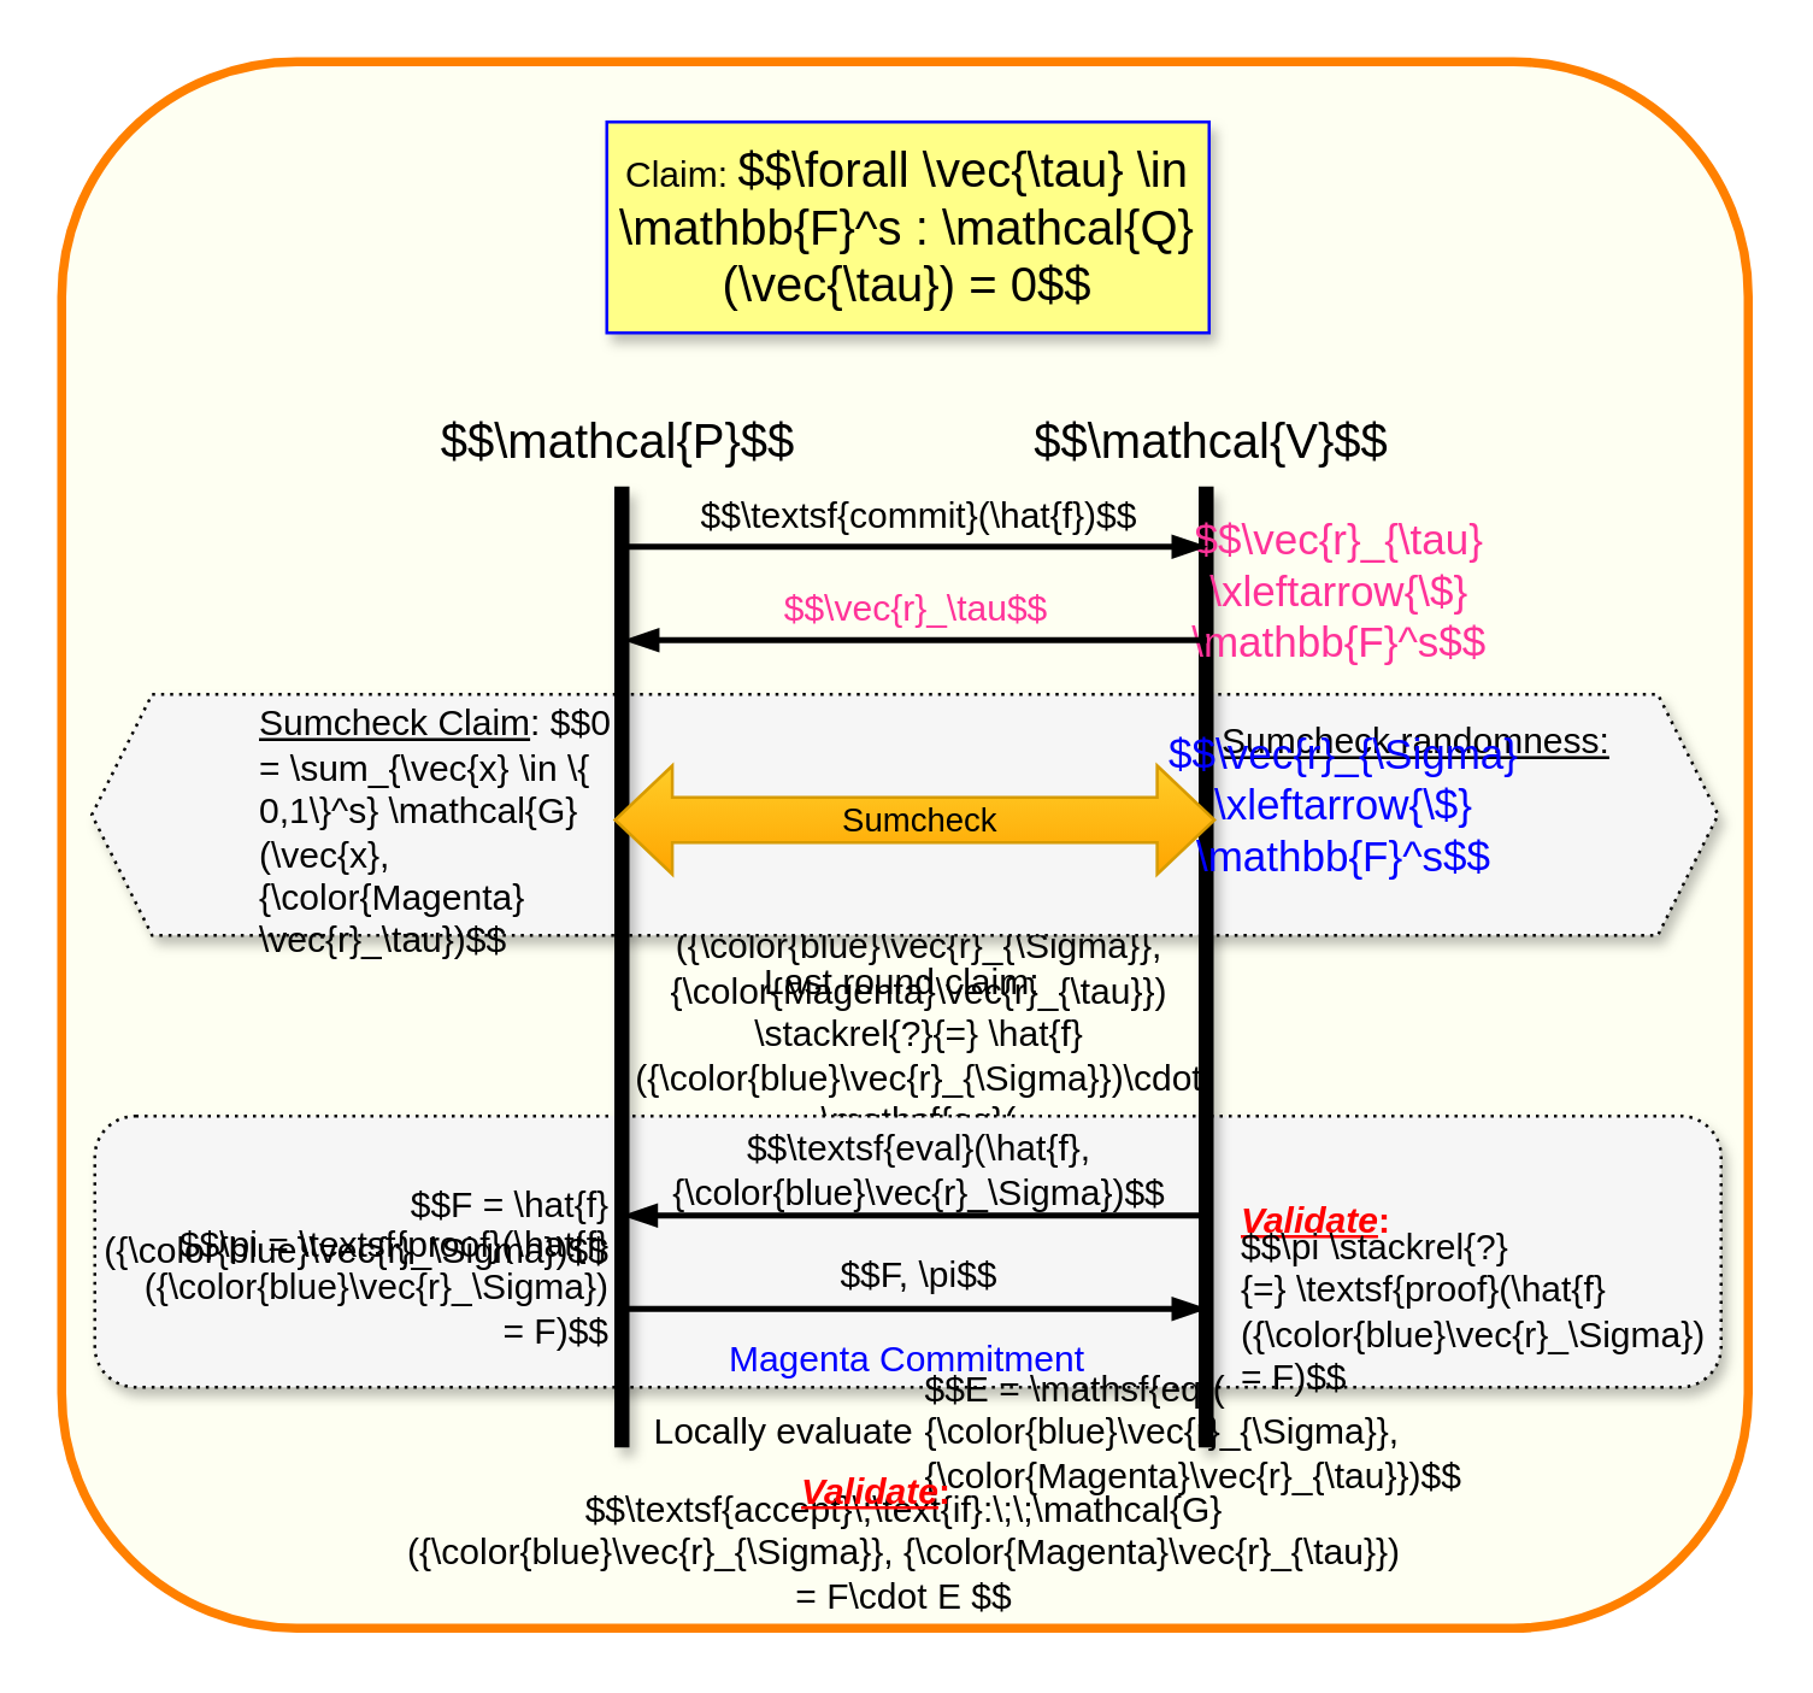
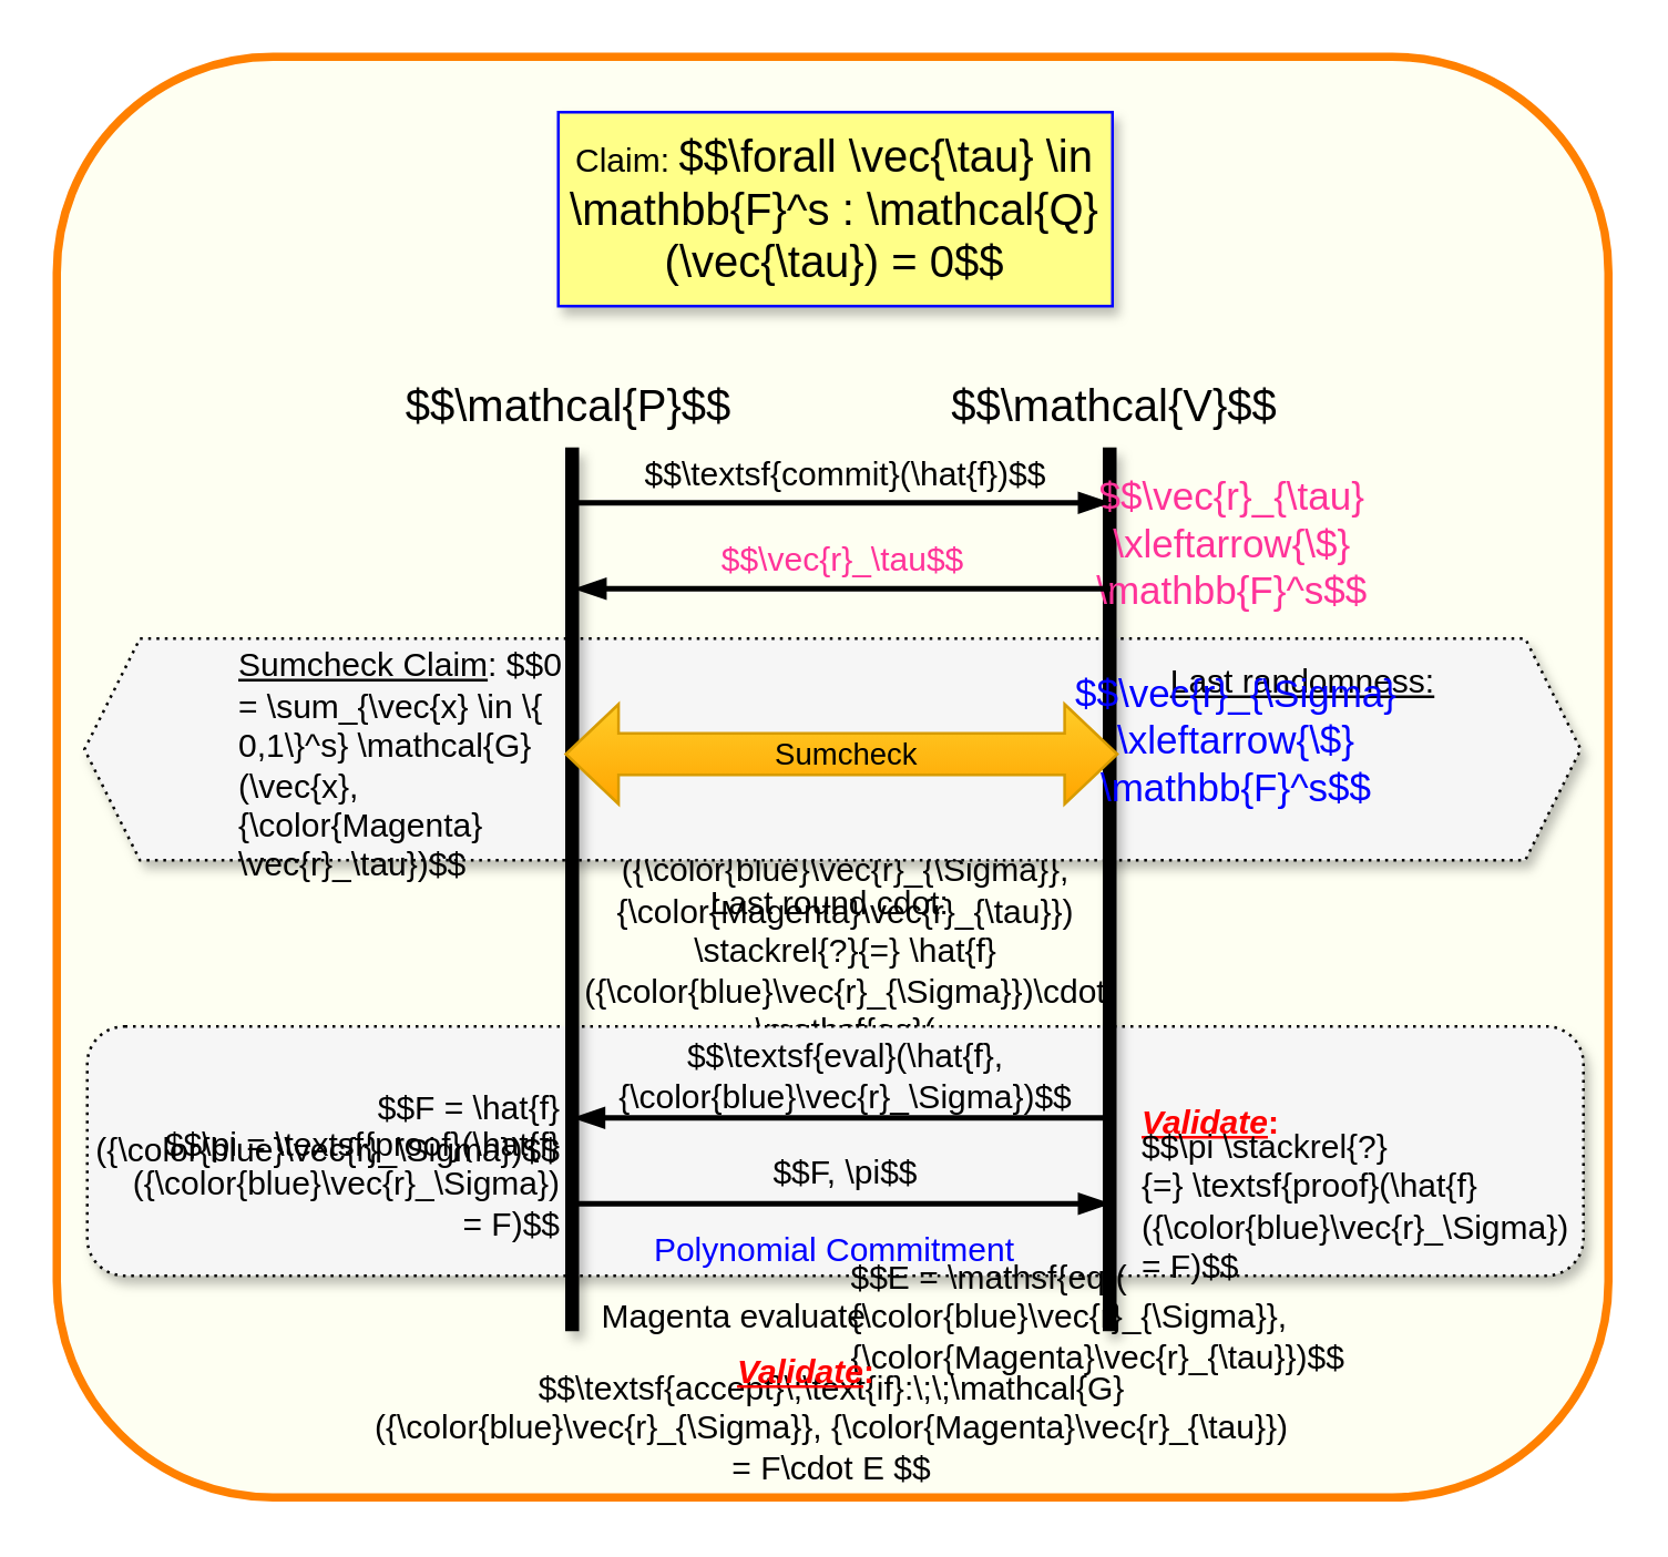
  <mxCell id="0" />
  <mxCell id="1" parent="0" />
  <mxCell id="2" value="" style="rounded=1;whiteSpace=wrap;html=1;fillColor=#FEFFF2;strokeColor=#FF8000;strokeWidth=3;" parent="1" vertex="1"><mxGeometry x="20" y="20" width="560" height="520" as="geometry" /></mxCell>
  <mxCell id="3" value="" style="group;fillColor=none;strokeColor=none;" parent="1" vertex="1" connectable="0"><mxGeometry x="208" y="310" width="190" height="60" as="geometry" /></mxCell>
- <mxCell id="4" value="Last round claim:&amp;nbsp;" style="text;html=1;align=center;verticalAlign=middle;whiteSpace=wrap;rounded=0;" parent="3" vertex="1"><mxGeometry width="186.082" height="32" as="geometry" /></mxCell>
+ <mxCell id="4" value="Last round cdot:&amp;nbsp;" style="text;html=1;align=center;verticalAlign=middle;whiteSpace=wrap;rounded=0;" parent="3" vertex="1"><mxGeometry width="186.082" height="32" as="geometry" /></mxCell>
  <mxCell id="5" value="$$\mathcal{G}({\color{blue}\vec{r}_{\Sigma}}, {\color{Magenta}\vec{r}_{\tau}}) \stackrel{?}{=} \hat{f}({\color{blue}\vec{r}_{\Sigma}})\cdot \mathsf{eq}( {\color{blue}\vec{r}_{\Sigma}}, {\color{Magenta}\vec{r}_{\tau}})$$" style="text;html=1;align=center;verticalAlign=middle;whiteSpace=wrap;rounded=0;" parent="3" vertex="1"><mxGeometry x="3.918" y="20" width="186.082" height="40" as="geometry" /></mxCell>
  <mxCell id="6" value="" style="shape=hexagon;perimeter=hexagonPerimeter2;whiteSpace=wrap;html=1;fixedSize=1;dashed=1;shadow=1;dashPattern=1 2;fillColor=#F6F6F6;" parent="1" vertex="1"><mxGeometry x="30" y="230" width="540" height="80" as="geometry" /></mxCell>
- <mxCell id="7" value="&lt;font style=&quot;color: rgb(0, 0, 255);&quot;&gt;Magenta Commitment&lt;/font&gt;" style="rounded=1;whiteSpace=wrap;html=1;dashed=1;dashPattern=1 2;verticalAlign=bottom;shadow=1;fillColor=#F6F6F6;glass=0;" parent="1" vertex="1"><mxGeometry x="31" y="370" width="540" height="90" as="geometry" /></mxCell>
+ <mxCell id="7" value="&lt;font style=&quot;color: rgb(0, 0, 255);&quot;&gt;Polynomial Commitment&lt;/font&gt;" style="rounded=1;whiteSpace=wrap;html=1;dashed=1;dashPattern=1 2;verticalAlign=bottom;shadow=1;fillColor=#F6F6F6;glass=0;" parent="1" vertex="1"><mxGeometry x="31" y="370" width="540" height="90" as="geometry" /></mxCell>
  <mxCell id="8" value="$$F, \pi$$" style="text;html=1;align=center;verticalAlign=middle;whiteSpace=wrap;rounded=0;" parent="1" vertex="1"><mxGeometry x="214.74" y="412" width="180" height="22" as="geometry" /></mxCell>
  <mxCell id="9" value="" style="endArrow=none;html=1;rounded=1;strokeWidth=5;strokeColor=#000000;curved=0;fillColor=#eeeeee;shadow=1;" parent="1" edge="1"><mxGeometry width="50" height="50" relative="1" as="geometry"><mxPoint x="206" y="480" as="sourcePoint" /><mxPoint x="206" y="161" as="targetPoint" /></mxGeometry></mxCell>
  <mxCell id="10" value="" style="endArrow=none;html=1;rounded=1;strokeWidth=5;strokeColor=#000000;curved=0;fillColor=#fa6800;flowAnimation=0;shadow=1;" parent="1" edge="1"><mxGeometry width="50" height="50" relative="1" as="geometry"><mxPoint x="400" y="480" as="sourcePoint" /><mxPoint x="400" y="161" as="targetPoint" /></mxGeometry></mxCell>
  <mxCell id="11" value="$$\mathcal{P}$$" style="text;html=1;align=center;verticalAlign=middle;whiteSpace=wrap;rounded=0;fontSize=16;" parent="1" vertex="1"><mxGeometry x="174.74" y="131" width="60" height="30" as="geometry" /></mxCell>
  <mxCell id="12" value="$$\mathcal{V}$$" style="text;html=1;align=center;verticalAlign=middle;whiteSpace=wrap;rounded=0;fontSize=16;" parent="1" vertex="1"><mxGeometry x="371.74" y="131" width="60" height="30" as="geometry" /></mxCell>
  <mxCell id="13" value="" style="endArrow=blockThin;html=1;rounded=0;strokeWidth=2;fillColor=#647687;strokeColor=#000000;endFill=1;" parent="1" edge="1"><mxGeometry width="50" height="50" relative="1" as="geometry"><mxPoint x="206.74" y="434" as="sourcePoint" /><mxPoint x="399.74" y="434" as="targetPoint" /></mxGeometry></mxCell>
  <mxCell id="14" value="&lt;font&gt;Claim: &lt;font style=&quot;font-size: 16px;&quot;&gt;$$\forall \vec{\tau} \in \mathbb{F}^s : \mathcal{Q}(\vec{\tau}) = 0$$&lt;/font&gt;&lt;/font&gt;" style="text;html=1;align=center;verticalAlign=top;whiteSpace=wrap;rounded=0;fillColor=#ffff88;strokeColor=#0000FF;strokeWidth=1;shadow=1;" parent="1" vertex="1"><mxGeometry x="201" y="40" width="200" height="70" as="geometry" /></mxCell>
  <mxCell id="15" value="$$\vec{r}_{\tau} \xleftarrow{\$} \mathbb{F}^s$$" style="text;html=1;align=center;verticalAlign=middle;whiteSpace=wrap;rounded=0;fontColor=#FF3399;fontSize=14;" parent="1" vertex="1"><mxGeometry x="409.74" y="181" width="68.5" height="30" as="geometry" /></mxCell>
  <mxCell id="16" value="" style="endArrow=none;html=1;rounded=0;strokeWidth=2;fillColor=#647687;strokeColor=#000000;endFill=0;startArrow=blockThin;startFill=1;" parent="1" edge="1"><mxGeometry width="50" height="50" relative="1" as="geometry"><mxPoint x="207.24" y="212" as="sourcePoint" /><mxPoint x="400.24" y="212" as="targetPoint" /></mxGeometry></mxCell>
  <mxCell id="17" value="$$\vec{r}_\tau$$" style="text;html=1;align=center;verticalAlign=middle;whiteSpace=wrap;rounded=0;fontColor=#FF3399;" parent="1" vertex="1"><mxGeometry x="213.74" y="191" width="180" height="21" as="geometry" /></mxCell>
  <mxCell id="18" value="&lt;u&gt;Sumcheck Claim&lt;/u&gt;:&amp;nbsp;&lt;span style=&quot;background-color: transparent; color: light-dark(rgb(0, 0, 0), rgb(255, 255, 255));&quot;&gt;$$0 = \sum_{\vec{x} \in \{ 0,1\}^s} \mathcal{G}(\vec{x}, {\color{Magenta} \vec{r}_\tau})$$&lt;/span&gt;" style="text;html=1;align=left;verticalAlign=middle;whiteSpace=wrap;rounded=0;" parent="1" vertex="1"><mxGeometry x="83.74" y="241" width="119.5" height="70" as="geometry" /></mxCell>
  <mxCell id="19" value="" style="shape=flexArrow;endArrow=classic;startArrow=classic;html=1;rounded=0;fillColor=#ffcd28;gradientColor=#ffa500;strokeColor=#d79b00;width=15;shadow=0;" parent="1" edge="1"><mxGeometry width="100" height="100" relative="1" as="geometry"><mxPoint x="203.24" y="271.71" as="sourcePoint" /><mxPoint x="403.24" y="271.71" as="targetPoint" /></mxGeometry></mxCell>
  <mxCell id="20" value="Sumcheck" style="edgeLabel;html=1;align=right;verticalAlign=middle;resizable=0;points=[];labelBackgroundColor=none;" parent="19" vertex="1" connectable="0"><mxGeometry x="0.278" relative="1" as="geometry"><mxPoint as="offset" /></mxGeometry></mxCell>
  <mxCell id="21" value="" style="group" parent="1" vertex="1" connectable="0"><mxGeometry x="400.24" y="230" width="140" height="48" as="geometry" /></mxCell>
- <mxCell id="22" value="&lt;u style=&quot;&quot;&gt;Sumcheck randomness:&lt;/u&gt;" style="text;html=1;align=center;verticalAlign=middle;whiteSpace=wrap;rounded=0;spacing=1;fontColor=#000000;" parent="21" vertex="1"><mxGeometry width="140" height="32" as="geometry" /></mxCell>
+ <mxCell id="22" value="&lt;u style=&quot;&quot;&gt;Last randomness:&lt;/u&gt;" style="text;html=1;align=center;verticalAlign=middle;whiteSpace=wrap;rounded=0;spacing=1;fontColor=#000000;" parent="21" vertex="1"><mxGeometry width="140" height="32" as="geometry" /></mxCell>
  <mxCell id="23" value="$$\vec{r}_{\Sigma} \xleftarrow{\$} \mathbb{F}^s$$" style="text;html=1;align=center;verticalAlign=middle;whiteSpace=wrap;rounded=0;spacing=1;fontSize=14;fontColor=#0000FF;" parent="21" vertex="1"><mxGeometry x="10.5" y="26" width="70" height="22" as="geometry" /></mxCell>
  <mxCell id="24" value="$$\textsf{eval}(\hat{f}, {\color{blue}\vec{r}_\Sigma})$$" style="text;html=1;align=center;verticalAlign=middle;whiteSpace=wrap;rounded=0;" parent="1" vertex="1"><mxGeometry x="214.74" y="373" width="180" height="30" as="geometry" /></mxCell>
  <mxCell id="25" value="" style="endArrow=none;html=1;rounded=0;strokeWidth=2;fillColor=#647687;strokeColor=#000000;endFill=0;startArrow=blockThin;startFill=1;" parent="1" edge="1"><mxGeometry width="50" height="50" relative="1" as="geometry"><mxPoint x="206.74" y="403" as="sourcePoint" /><mxPoint x="399.74" y="403" as="targetPoint" /></mxGeometry></mxCell>
  <mxCell id="26" value="$$\textsf{commit}(\hat{f})$$" style="text;html=1;align=center;verticalAlign=middle;whiteSpace=wrap;rounded=0;" parent="1" vertex="1"><mxGeometry x="214.74" y="161" width="180" height="20" as="geometry" /></mxCell>
  <mxCell id="27" value="" style="endArrow=blockThin;html=1;rounded=0;strokeWidth=2;fillColor=#647687;strokeColor=#000000;endFill=1;" parent="1" edge="1"><mxGeometry width="50" height="50" relative="1" as="geometry"><mxPoint x="206.74" y="181" as="sourcePoint" /><mxPoint x="399.74" y="181" as="targetPoint" /></mxGeometry></mxCell>
  <mxCell id="28" value="$$F = \hat{f}({\color{blue}\vec{r}_\Sigma})$$" style="text;html=1;align=right;verticalAlign=middle;whiteSpace=wrap;rounded=0;" parent="1" vertex="1"><mxGeometry x="63.74" y="392" width="140" height="30" as="geometry" /></mxCell>
  <mxCell id="29" value="$$\pi = \textsf{proof}(\hat{f}({\color{blue}\vec{r}_\Sigma}) = F)$$" style="text;html=1;align=right;verticalAlign=middle;whiteSpace=wrap;rounded=0;" parent="1" vertex="1"><mxGeometry x="63.74" y="412" width="140" height="30" as="geometry" /></mxCell>
  <mxCell id="30" value="&lt;b&gt;&lt;u&gt;&lt;i&gt;Validate&lt;/i&gt;&lt;/u&gt;:&amp;nbsp;&lt;/b&gt;" style="text;html=1;align=left;verticalAlign=middle;whiteSpace=wrap;rounded=0;fontColor=#FF0000;" parent="1" vertex="1"><mxGeometry x="409.74" y="390" width="108" height="30" as="geometry" /></mxCell>
  <mxCell id="31" value="$$\textsf{accept}\;\text{if}:\;\;\mathcal{G}({\color{blue}\vec{r}_{\Sigma}}, {\color{Magenta}\vec{r}_{\tau}}) = F\cdot E $$" style="text;html=1;align=center;verticalAlign=middle;whiteSpace=wrap;rounded=0;" parent="1" vertex="1"><mxGeometry x="130" y="500" width="340" height="30" as="geometry" /></mxCell>
  <mxCell id="32" value="$$\pi \stackrel{?}{=}&amp;nbsp;\textsf{proof}(\hat{f}({\color{blue}\vec{r}_\Sigma}) = F)$$" style="text;html=1;align=left;verticalAlign=middle;whiteSpace=wrap;rounded=0;" parent="1" vertex="1"><mxGeometry x="410" y="420" width="153" height="30" as="geometry" /></mxCell>
- <mxCell id="33" value="Locally evaluate" style="text;html=1;align=left;verticalAlign=middle;whiteSpace=wrap;rounded=0;" parent="1" vertex="1"><mxGeometry x="214.74" y="460" width="99" height="30" as="geometry" /></mxCell>
+ <mxCell id="33" value="Magenta evaluate" style="text;html=1;align=left;verticalAlign=middle;whiteSpace=wrap;rounded=0;" parent="1" vertex="1"><mxGeometry x="214.74" y="460" width="99" height="30" as="geometry" /></mxCell>
  <mxCell id="34" value="$$E = \mathsf{eq}( {\color{blue}\vec{r}_{\Sigma}}, {\color{Magenta}\vec{r}_{\tau}})$$" style="text;html=1;align=left;verticalAlign=middle;whiteSpace=wrap;rounded=0;" parent="1" vertex="1"><mxGeometry x="304.74" y="460" width="89" height="30" as="geometry" /></mxCell>
  <mxCell id="35" value="&lt;b&gt;&lt;u&gt;&lt;i&gt;Validate&lt;/i&gt;&lt;/u&gt;:&amp;nbsp;&lt;/b&gt;" style="text;html=1;align=left;verticalAlign=middle;whiteSpace=wrap;rounded=0;fontColor=#FF0000;" parent="1" vertex="1"><mxGeometry x="263.74" y="480" width="66.26" height="30" as="geometry" /></mxCell>
